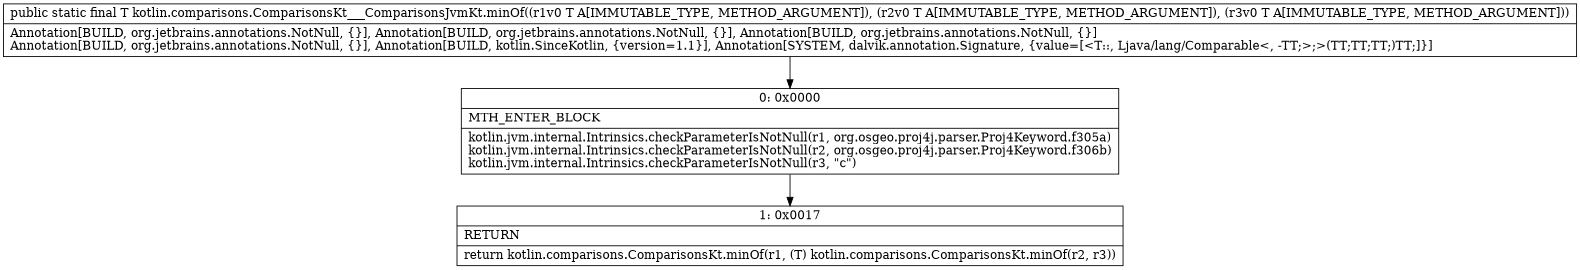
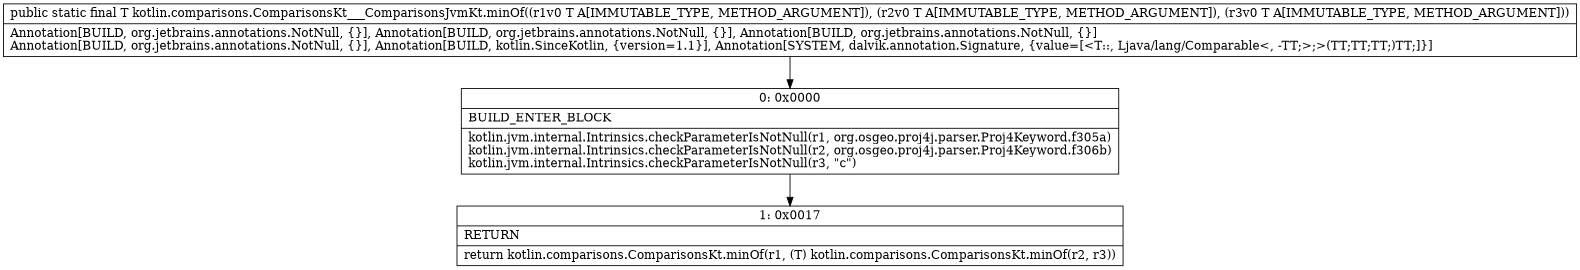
  digraph {
    node [shape=record]
-   n1 [label="{0\:\ 0x0000|MTH_ENTER_BLOCK\l|kotlin.jvm.internal.Intrinsics.checkParameterIsNotNull(r1, org.osgeo.proj4j.parser.Proj4Keyword.f305a)\lkotlin.jvm.internal.Intrinsics.checkParameterIsNotNull(r2, org.osgeo.proj4j.parser.Proj4Keyword.f306b)\lkotlin.jvm.internal.Intrinsics.checkParameterIsNotNull(r3, \"c\")\l}"]
+   n1 [label="{0\:\ 0x0000|BUILD_ENTER_BLOCK\l|kotlin.jvm.internal.Intrinsics.checkParameterIsNotNull(r1, org.osgeo.proj4j.parser.Proj4Keyword.f305a)\lkotlin.jvm.internal.Intrinsics.checkParameterIsNotNull(r2, org.osgeo.proj4j.parser.Proj4Keyword.f306b)\lkotlin.jvm.internal.Intrinsics.checkParameterIsNotNull(r3, \"c\")\l}"]
    n2 [label="{1\:\ 0x0017|RETURN\l|return kotlin.comparisons.ComparisonsKt.minOf(r1, (T) kotlin.comparisons.ComparisonsKt.minOf(r2, r3))\l}"]
    n3 [label="{public static final T kotlin.comparisons.ComparisonsKt___ComparisonsJvmKt.minOf((r1v0 T A[IMMUTABLE_TYPE, METHOD_ARGUMENT]), (r2v0 T A[IMMUTABLE_TYPE, METHOD_ARGUMENT]), (r3v0 T A[IMMUTABLE_TYPE, METHOD_ARGUMENT]))  | Annotation[BUILD, org.jetbrains.annotations.NotNull, \{\}], Annotation[BUILD, org.jetbrains.annotations.NotNull, \{\}], Annotation[BUILD, org.jetbrains.annotations.NotNull, \{\}]\lAnnotation[BUILD, org.jetbrains.annotations.NotNull, \{\}], Annotation[BUILD, kotlin.SinceKotlin, \{version=1.1\}], Annotation[SYSTEM, dalvik.annotation.Signature, \{value=[\<T::, Ljava\/lang\/Comparable\<, \-TT;\>;\>(TT;TT;TT;)TT;]\}]\l}"]
    n1 -> n2
    n3 -> n1
  }
